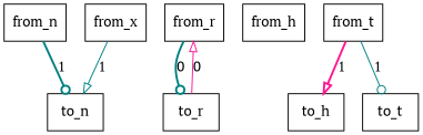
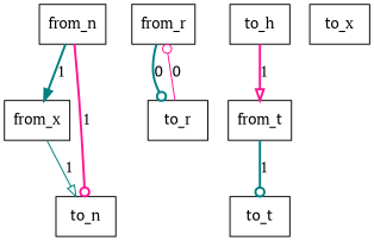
  digraph {
    fontname="PT Serif"
    rankdir=TB
    node [fillcolor=white fontname="PT Serif" shape=box style=filled]
    edge [arrowhead=odot color=teal fontname="PT Serif" style=bold]
    n1 [label=<from_n>]
    n2 [label=<from_x>]
    n3 [label=<to_n>]
    n4 [label=<from_r>]
    n5 [label=<to_r>]
-   n6 [label=<from_h>]
    n7 [label=<from_t>]
    n8 [label=<to_h>]
    n9 [label=<to_t>]
-   n1 -> n3 [label=1]
+   n10 [label=<to_x>]
+   n1 -> n2 [arrowhead=normal label=1]
+   n1 -> n3 [color=deeppink label=1]
    n2 -> n3 [arrowhead=onormal label=1 style=solid]
    n4 -> n5 [label=0]
-   n5 -> n4 [arrowhead=onormal color=deeppink label=0 style=solid]
-   n7 -> n8 [arrowhead=onormal color=deeppink label=1]
-   n7 -> n9 [label=1 style=solid]
+   n5 -> n4 [color=deeppink label=0 style=solid]
+   n8 -> n7 [arrowhead=onormal color=deeppink label=1]
+   n7 -> n9 [label=1]
  }
